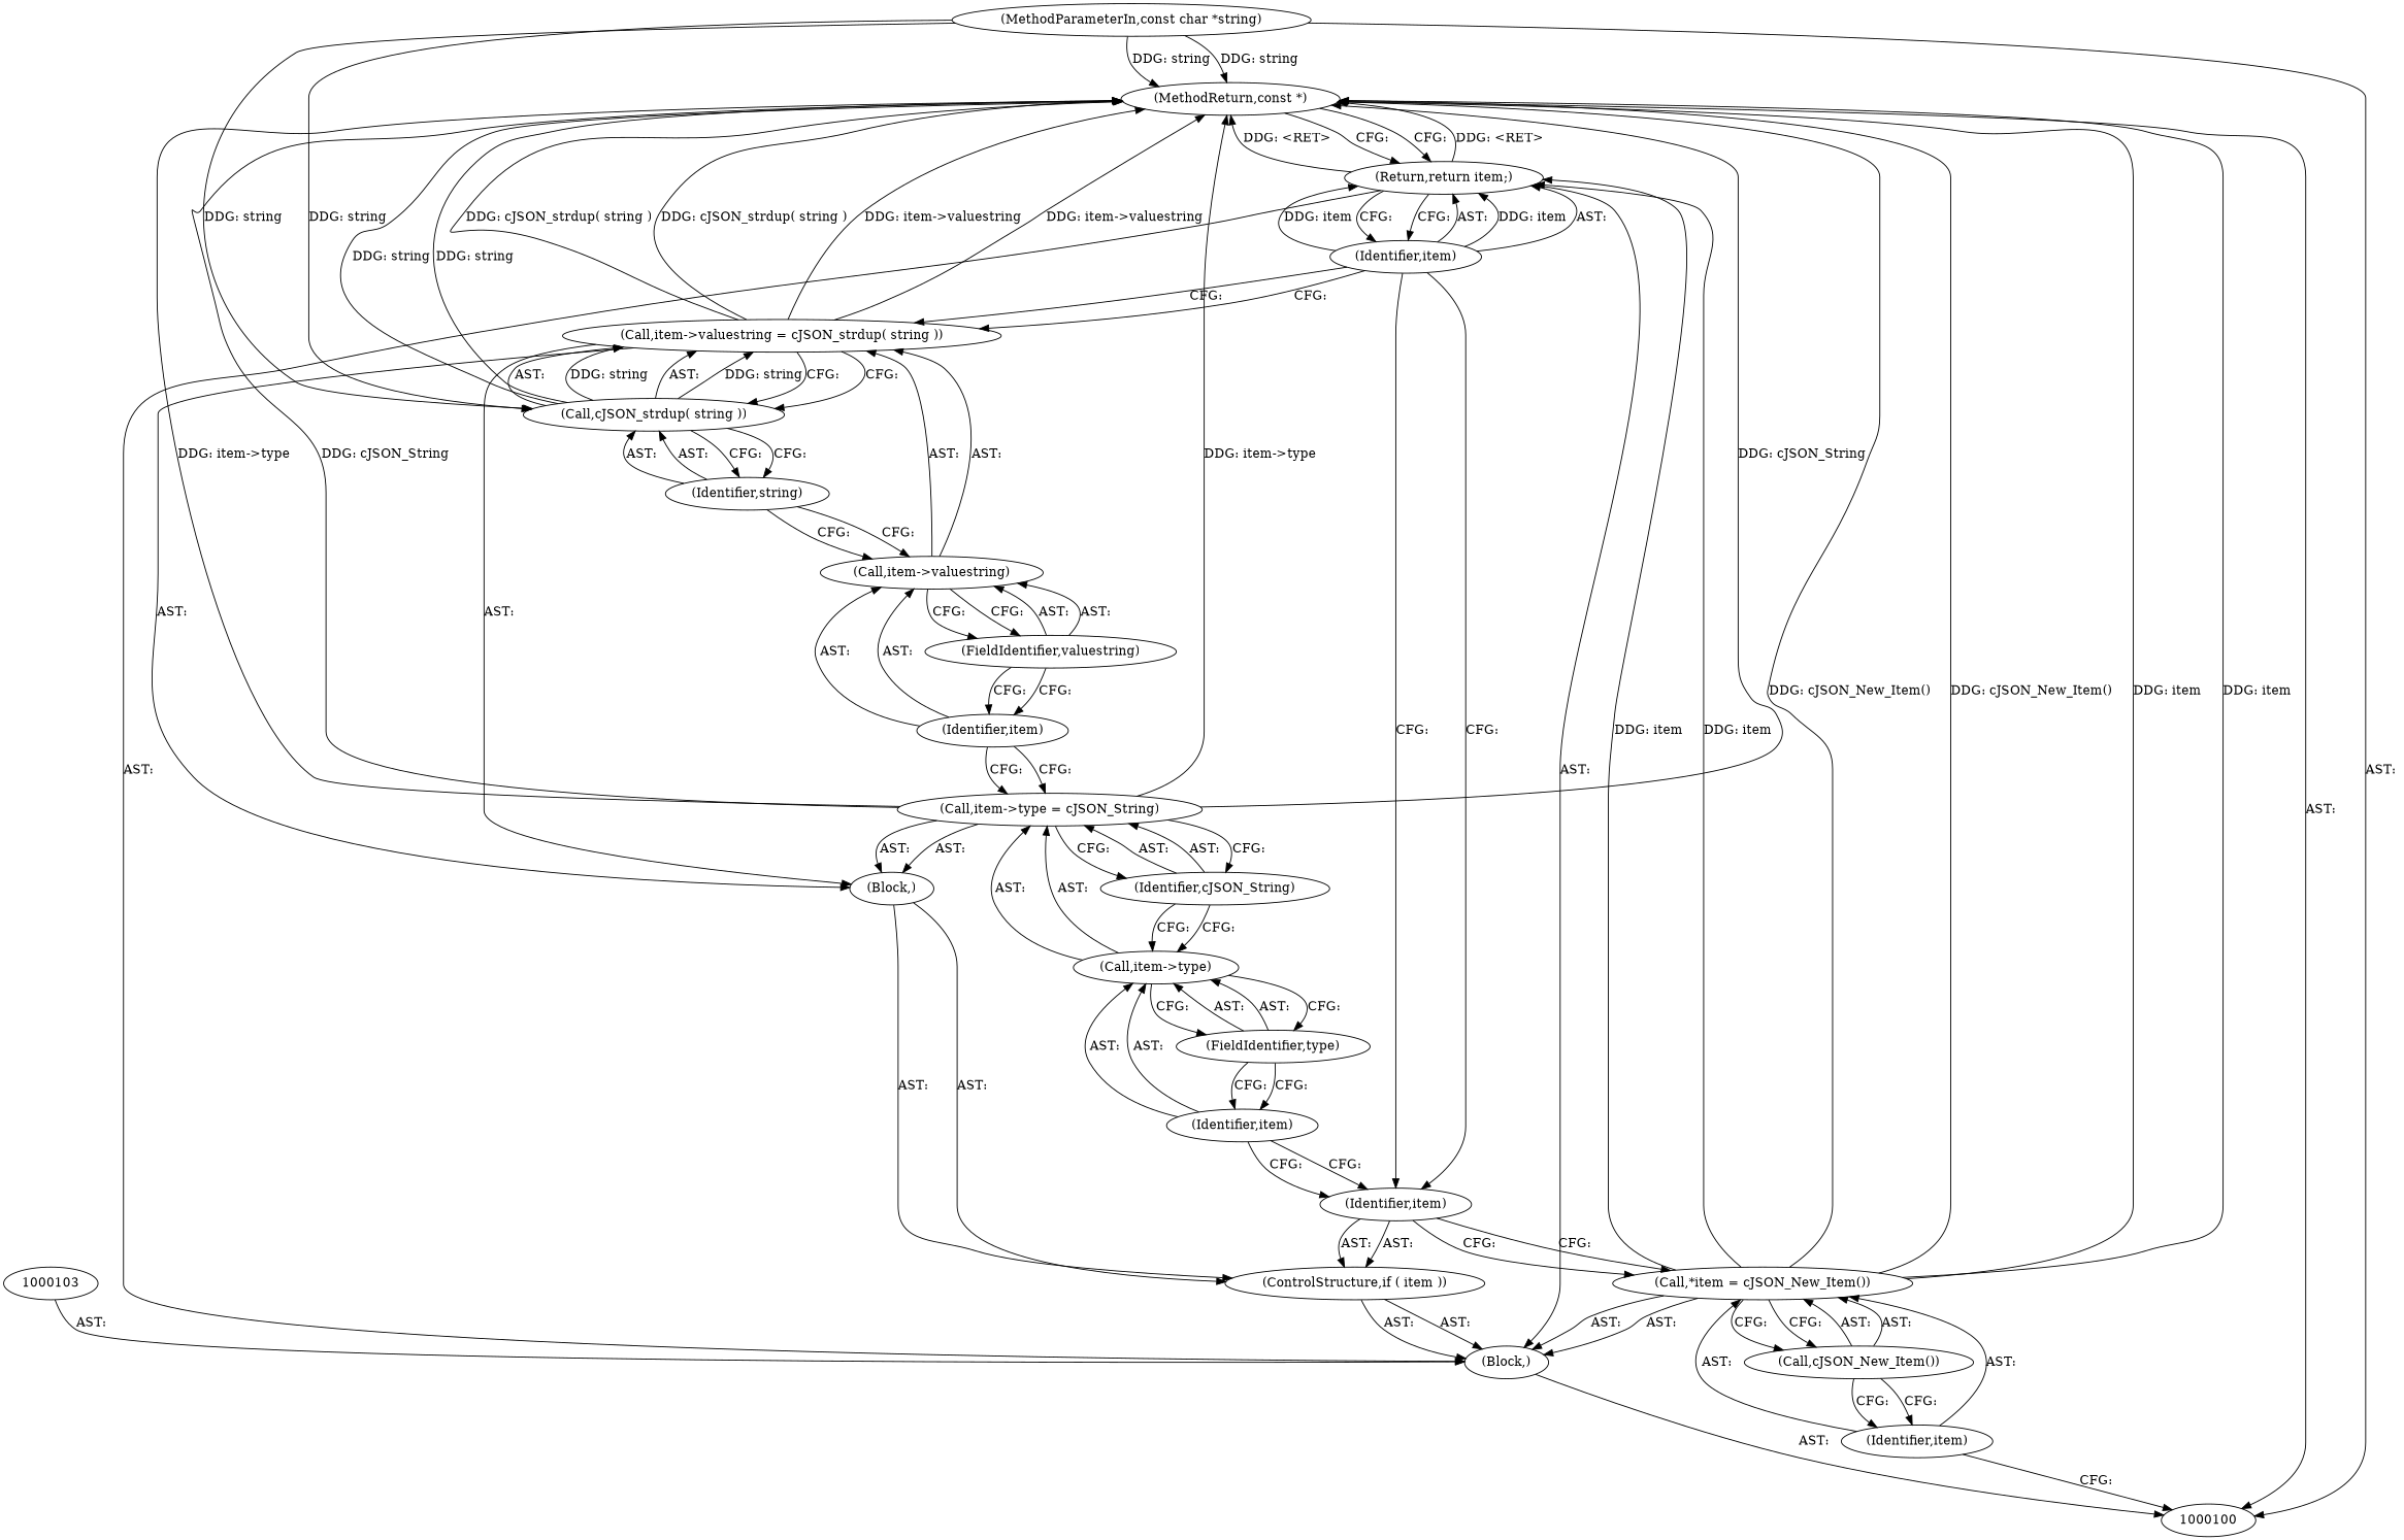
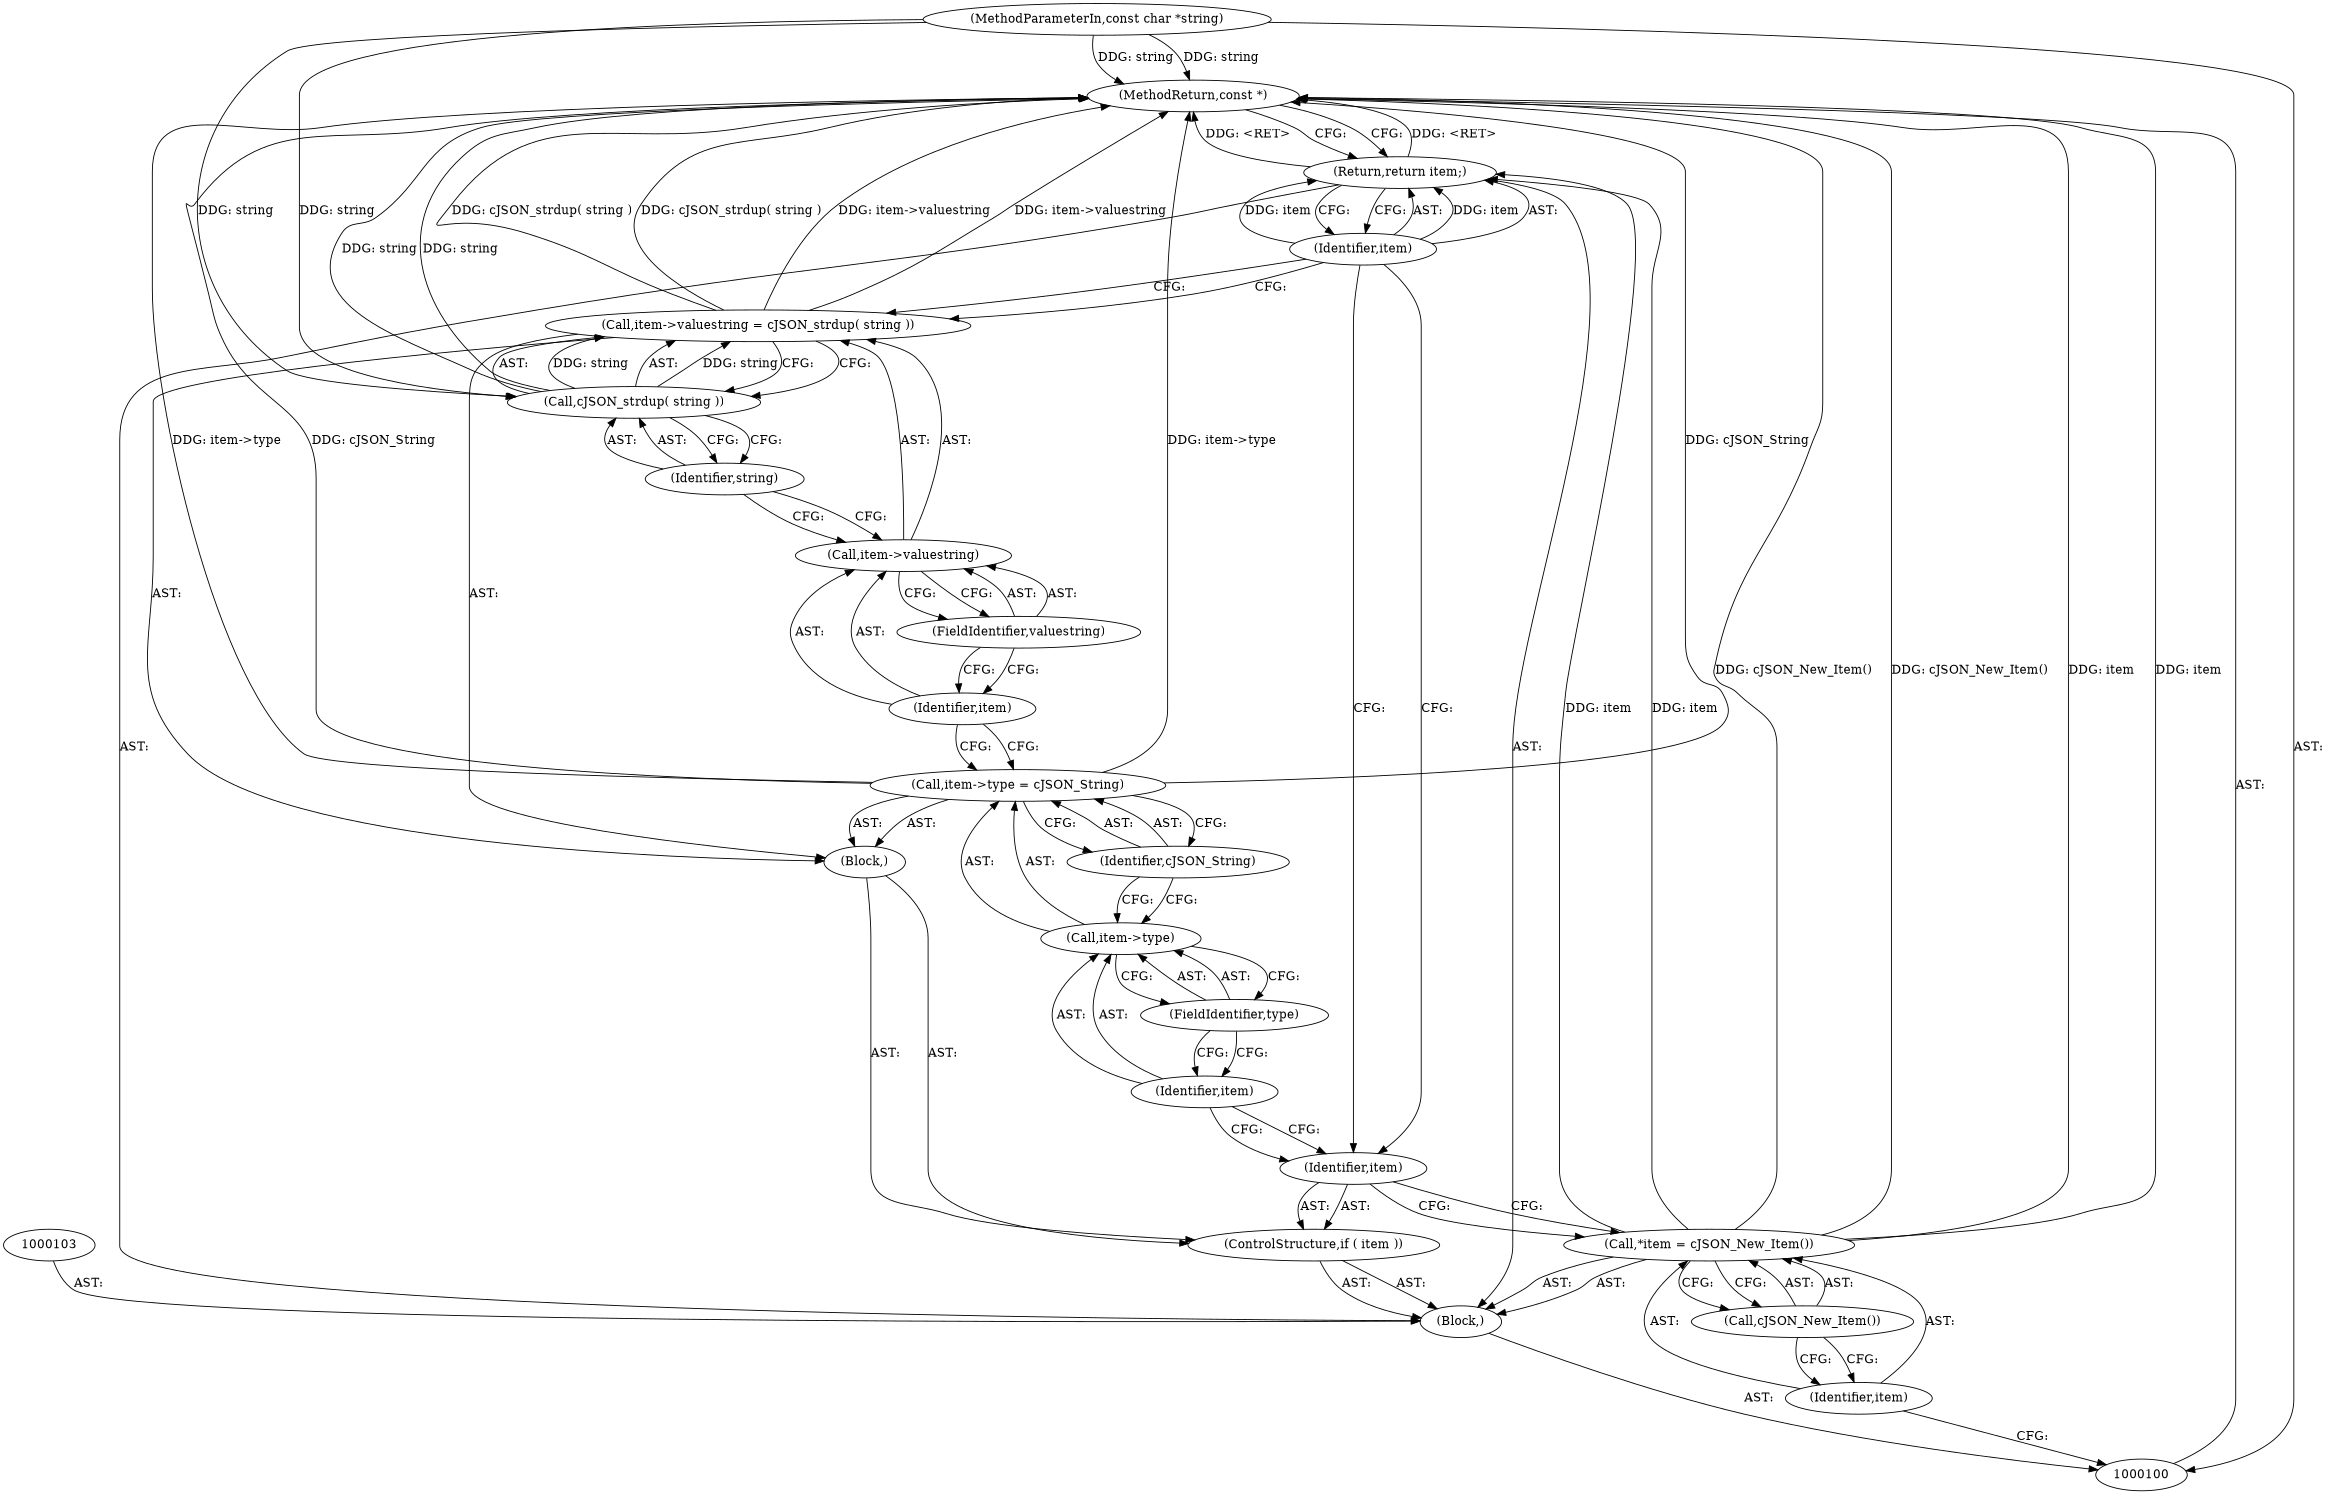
  digraph {
    n1 [label="(MethodReturn,const *)"]
    n2 [label="(Return,return item;)"]
    1000100
    n4 [label="(Block,)"]
    n5 [label="(Identifier,item)"]
    n6 [label="(MethodParameterIn,const char *string)"]
    n7 [label="(Call,cJSON_strdup( string ))"]
    n8 [label="(Call,item->valuestring = cJSON_strdup( string ))"]
    n9 [label="(Identifier,string)"]
    n10 [label="(Call,cJSON_New_Item())"]
    n11 [label="(Call,*item = cJSON_New_Item())"]
    n12 [label="(Identifier,item)"]
    n13 [label="(ControlStructure,if ( item ))"]
    n14 [label="(Block,)"]
    n15 [label="(Identifier,item)"]
    n16 [label="(Identifier,cJSON_String)"]
    n17 [label="(Call,item->type = cJSON_String)"]
    n18 [label="(Call,item->type)"]
    n19 [label="(FieldIdentifier,type)"]
    n20 [label="(Identifier,item)"]
    n21 [label="(Call,item->valuestring)"]
    n22 [label="(FieldIdentifier,valuestring)"]
    n23 [label="(Identifier,item)"]
    1000103
    n1 -> n2 [label="CFG: "]
    n1 -> n2 [label="CFG: "]
-   n1 -> 1000100 [label="AST: "]
+   1000100 -> n1 [label="AST: "]
    n2 -> n1 [label="DDG: <RET>"]
    n2 -> n1 [label="DDG: <RET>"]
    n2 -> n4 [label="AST: "]
    n2 -> n4 [label="AST: "]
    n2 -> n5 [label="CFG: "]
    n2 -> n5 [label="CFG: "]
    n4 -> 1000100 [label="AST: "]
    n5 -> n2 [label="AST: "]
    n5 -> n2 [label="DDG: item"]
    n5 -> n2 [label="AST: "]
    n5 -> n2 [label="DDG: item"]
    n5 -> n8 [label="CFG: "]
    n5 -> n8 [label="CFG: "]
    n5 -> n15 [label="CFG: "]
    n5 -> n15 [label="CFG: "]
    n6 -> n1 [label="DDG: string"]
    n6 -> n1 [label="DDG: string"]
    n6 -> 1000100 [label="AST: "]
    n6 -> n7 [label="DDG: string"]
    n6 -> n7 [label="DDG: string"]
    n7 -> n1 [label="DDG: string"]
    n7 -> n1 [label="DDG: string"]
    n7 -> n8 [label="AST: "]
    n7 -> n8 [label="DDG: string"]
    n7 -> n8 [label="AST: "]
    n7 -> n8 [label="DDG: string"]
    n7 -> n9 [label="CFG: "]
    n7 -> n9 [label="CFG: "]
    n8 -> n1 [label="DDG: cJSON_strdup( string )"]
    n8 -> n1 [label="DDG: item->valuestring"]
    n8 -> n1 [label="DDG: cJSON_strdup( string )"]
    n8 -> n1 [label="DDG: item->valuestring"]
    n8 -> n7 [label="CFG: "]
    n8 -> n7 [label="CFG: "]
    n8 -> n14 [label="AST: "]
    n8 -> n14 [label="AST: "]
    n9 -> n7 [label="AST: "]
    n9 -> n7 [label="AST: "]
    n9 -> n21 [label="CFG: "]
    n9 -> n21 [label="CFG: "]
    n10 -> n11 [label="AST: "]
    n10 -> n11 [label="AST: "]
    n10 -> n12 [label="CFG: "]
    n10 -> n12 [label="CFG: "]
    n11 -> n1 [label="DDG: item"]
    n11 -> n1 [label="DDG: cJSON_New_Item()"]
    n11 -> n1 [label="DDG: item"]
    n11 -> n1 [label="DDG: cJSON_New_Item()"]
    n11 -> n2 [label="DDG: item"]
    n11 -> n2 [label="DDG: item"]
    n11 -> n4 [label="AST: "]
    n11 -> n4 [label="AST: "]
    n11 -> n10 [label="CFG: "]
    n11 -> n10 [label="CFG: "]
    n12 -> 1000100 [label="CFG: "]
    n12 -> n11 [label="AST: "]
    n12 -> n11 [label="AST: "]
    n13 -> n4 [label="AST: "]
    n13 -> n4 [label="AST: "]
    n14 -> n13 [label="AST: "]
    n14 -> n13 [label="AST: "]
    n15 -> n11 [label="CFG: "]
    n15 -> n11 [label="CFG: "]
    n15 -> n13 [label="AST: "]
    n15 -> n13 [label="AST: "]
    n16 -> n17 [label="AST: "]
    n16 -> n17 [label="AST: "]
    n16 -> n18 [label="CFG: "]
    n16 -> n18 [label="CFG: "]
    n17 -> n1 [label="DDG: cJSON_String"]
    n17 -> n1 [label="DDG: item->type"]
    n17 -> n1 [label="DDG: cJSON_String"]
    n17 -> n1 [label="DDG: item->type"]
    n17 -> n14 [label="AST: "]
    n17 -> n14 [label="AST: "]
    n17 -> n16 [label="CFG: "]
    n17 -> n16 [label="CFG: "]
    n18 -> n17 [label="AST: "]
    n18 -> n17 [label="AST: "]
    n18 -> n19 [label="CFG: "]
    n18 -> n19 [label="CFG: "]
    n19 -> n18 [label="AST: "]
    n19 -> n18 [label="AST: "]
    n19 -> n20 [label="CFG: "]
    n19 -> n20 [label="CFG: "]
    n20 -> n15 [label="CFG: "]
    n20 -> n15 [label="CFG: "]
    n20 -> n18 [label="AST: "]
    n20 -> n18 [label="AST: "]
    n21 -> n8 [label="AST: "]
    n21 -> n8 [label="AST: "]
    n21 -> n22 [label="CFG: "]
    n21 -> n22 [label="CFG: "]
    n22 -> n21 [label="AST: "]
    n22 -> n21 [label="AST: "]
    n22 -> n23 [label="CFG: "]
    n22 -> n23 [label="CFG: "]
    n23 -> n17 [label="CFG: "]
    n23 -> n17 [label="CFG: "]
    n23 -> n21 [label="AST: "]
    n23 -> n21 [label="AST: "]
    1000103 -> n4 [label="AST: "]
  }
